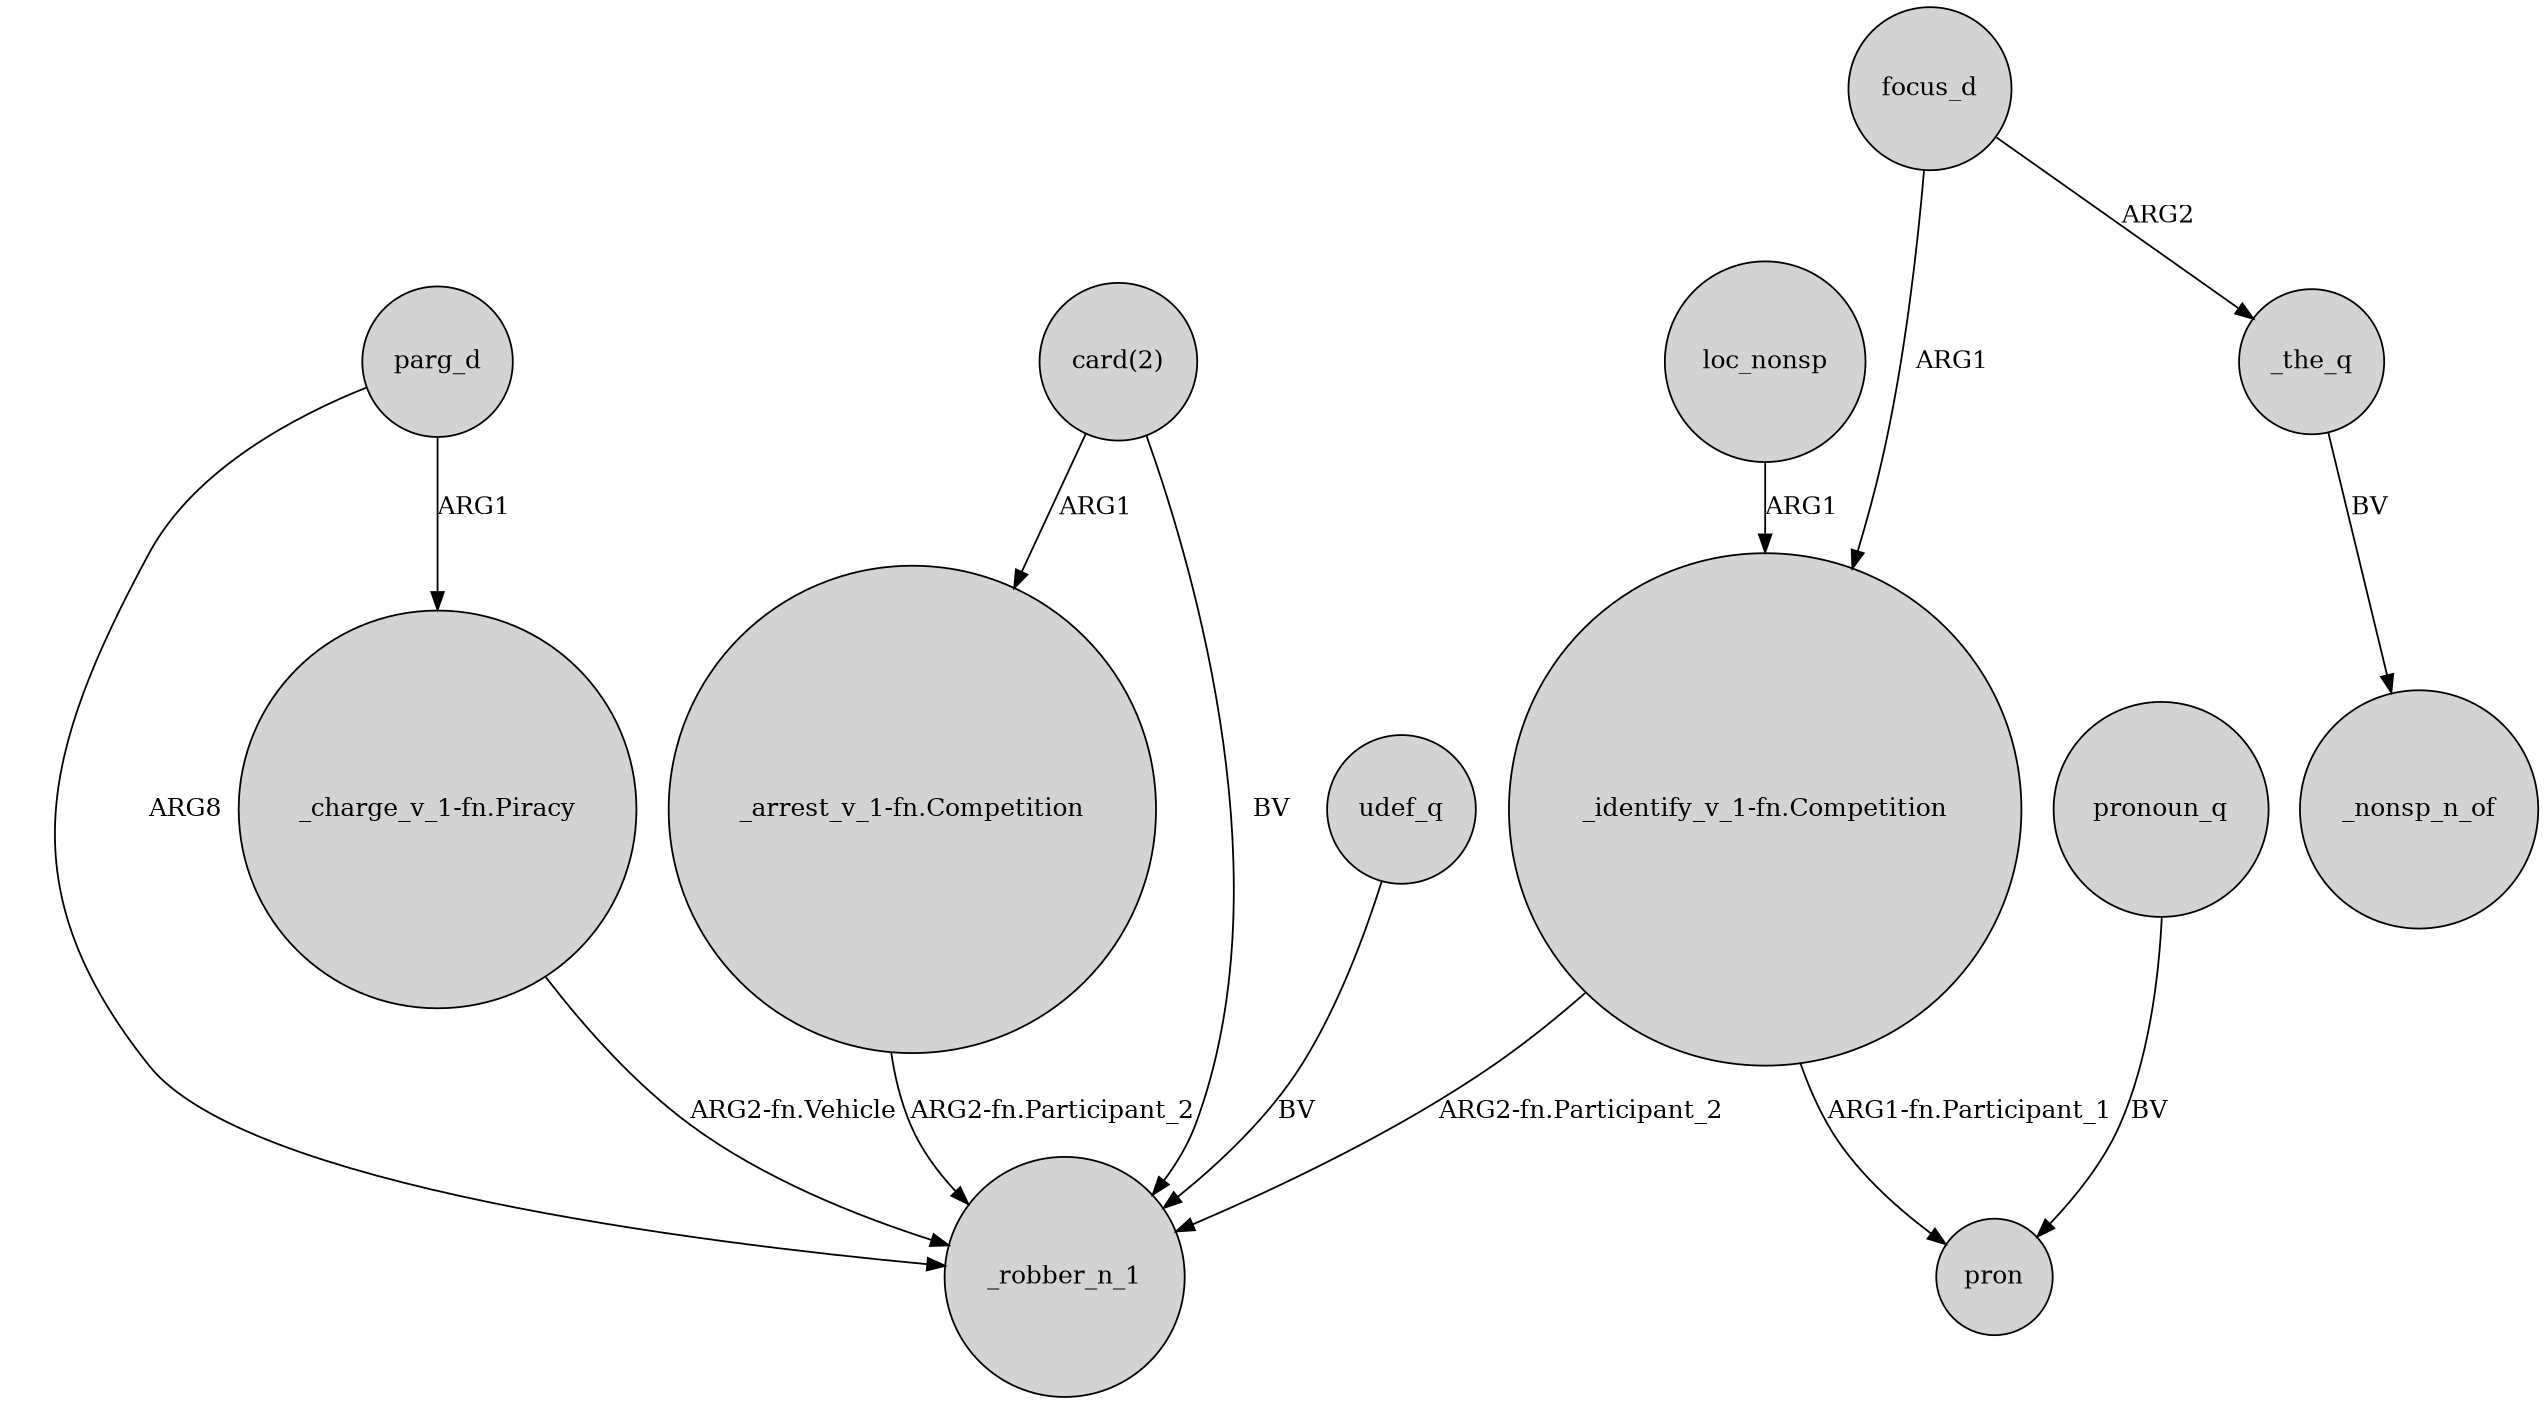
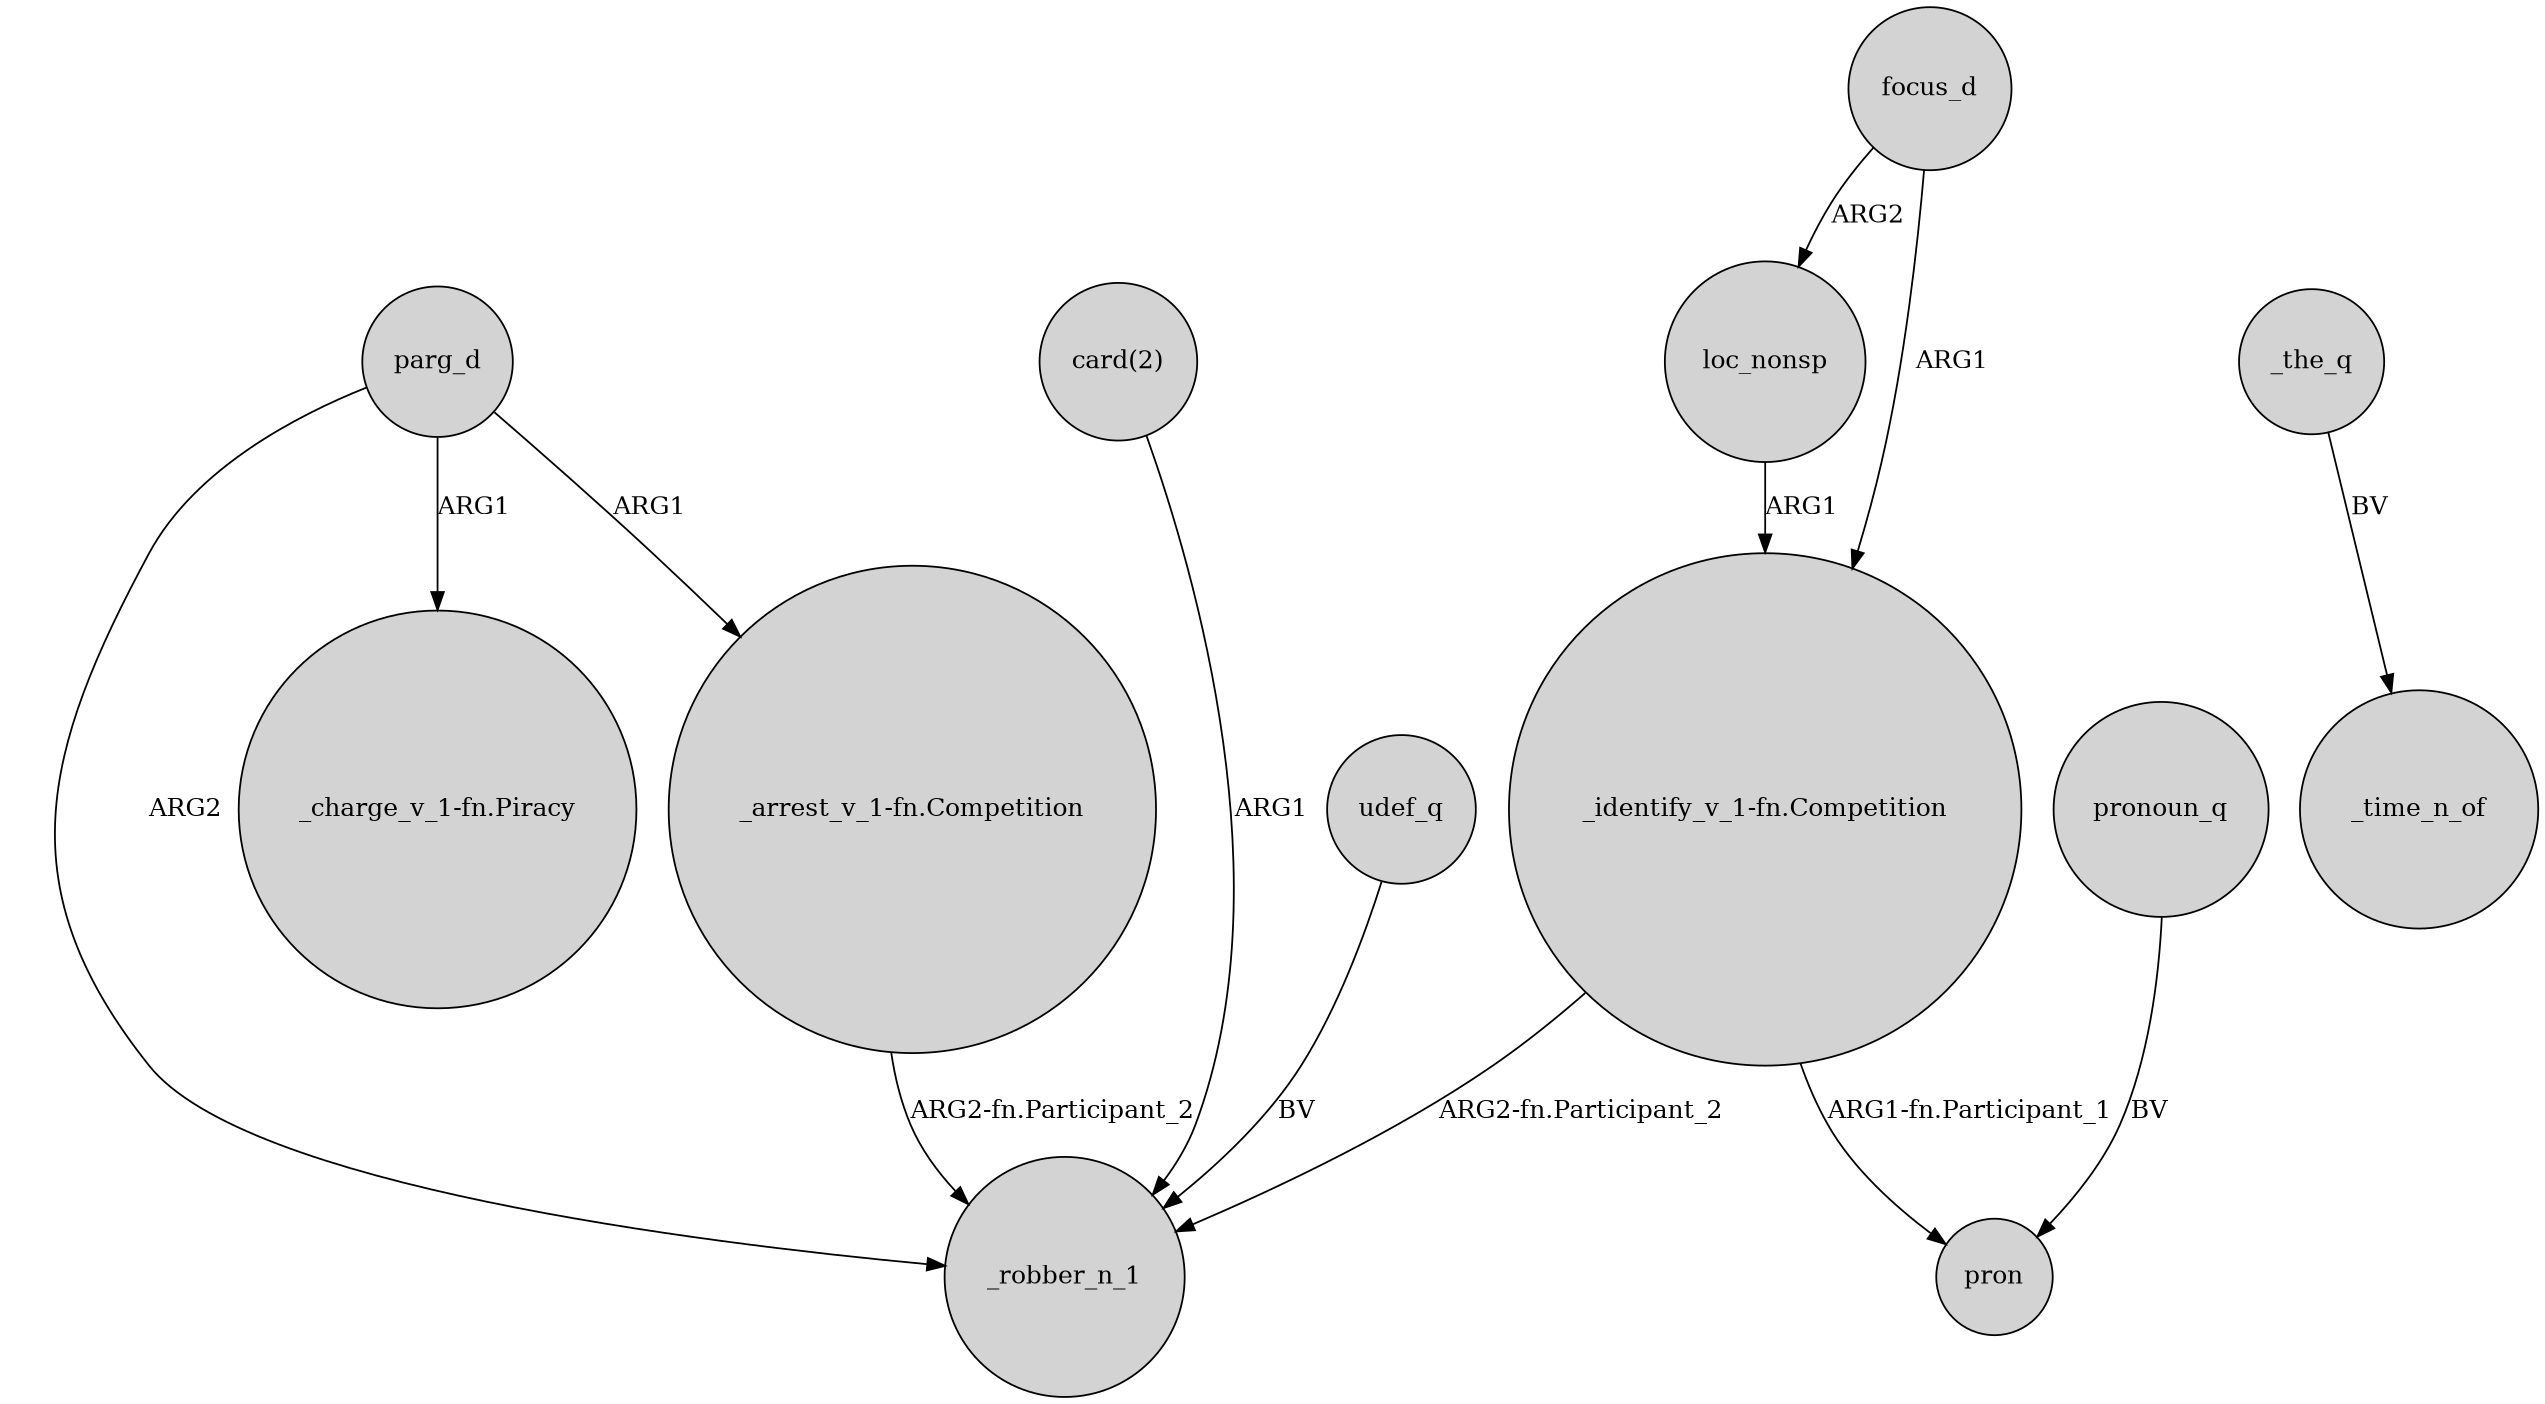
  digraph {
    node [shape=circle style=filled]
    loc_nonsp
    "_identify_v_1-fn.Competition"
    _robber_n_1
    pron
    parg_d
    "_arrest_v_1-fn.Competition"
    "_charge_v_1-fn.Piracy"
    focus_d
    _the_q
-   _time_n_of [label=_nonsp_n_of]
+   _time_n_of
    "card(2)"
    udef_q
    pronoun_q
    loc_nonsp -> "_identify_v_1-fn.Competition" [label=ARG1]
    "_identify_v_1-fn.Competition" -> _robber_n_1 [label="ARG2-fn.Participant_2"]
    "_identify_v_1-fn.Competition" -> pron [label="ARG1-fn.Participant_1"]
-   parg_d -> _robber_n_1 [label=ARG8]
-   "card(2)" -> "_arrest_v_1-fn.Competition" [label=ARG1]
+   parg_d -> _robber_n_1 [label=ARG2]
+   parg_d -> "_arrest_v_1-fn.Competition" [label=ARG1]
    parg_d -> "_charge_v_1-fn.Piracy" [label=ARG1]
    "_arrest_v_1-fn.Competition" -> _robber_n_1 [label="ARG2-fn.Participant_2"]
-   "_charge_v_1-fn.Piracy" -> _robber_n_1 [label="ARG2-fn.Vehicle"]
-   focus_d -> _the_q [label=ARG2]
+   focus_d -> loc_nonsp [label=ARG2]
    focus_d -> "_identify_v_1-fn.Competition" [label=ARG1]
    _the_q -> _time_n_of [label=BV]
-   "card(2)" -> _robber_n_1 [label=BV]
+   "card(2)" -> _robber_n_1 [label=ARG1]
    udef_q -> _robber_n_1 [label=BV]
    pronoun_q -> pron [label=BV]
  }
